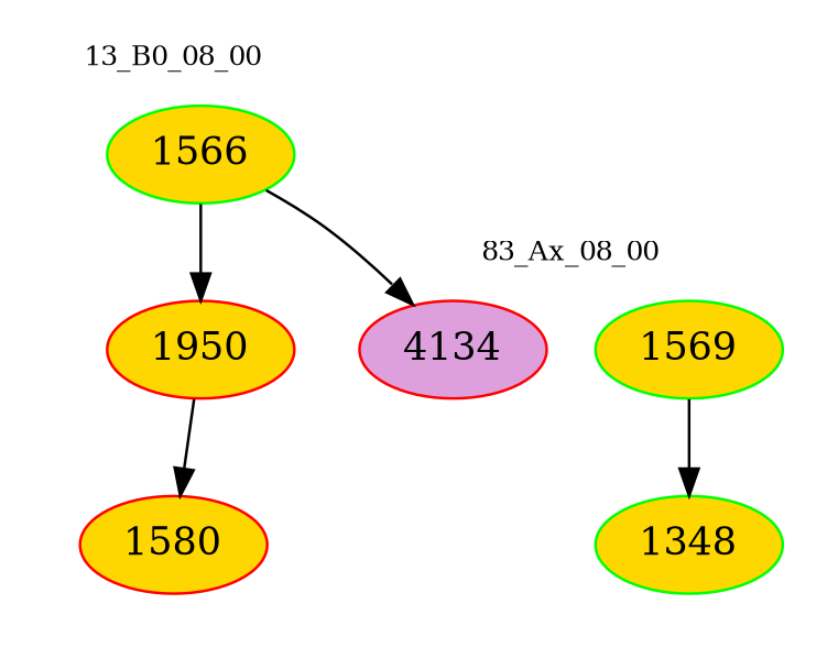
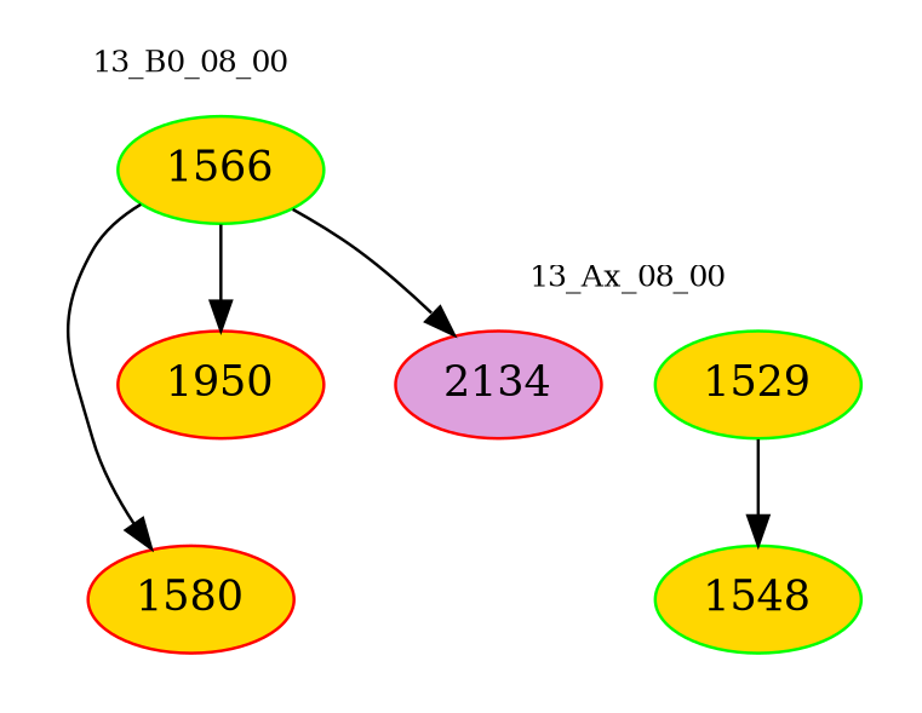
  digraph {
    node [color=green fillcolor=gold style=filled]
    edge [color=black]
-   n1 [label=1569]
-   n2 [color=red fillcolor=plum label=4134]
-   n3 [label=1348]
+   n1 [label=1529]
+   n2 [color=red fillcolor=plum label=2134]
+   n3 [label=1548]
    n4 [label=1566]
    n5 [color=red label=1580]
    n6 [color=red label=1950]
    subgraph cluster_1 {
      color=white
      fontsize=10
-     label="83_Ax_08_00"
+     label="13_Ax_08_00"
      n1
      n2
      n3
    }
    subgraph cluster_2 {
      color=white
      fontsize=10
      label="13_B0_08_00"
      n4
      n5
      n6
    }
    n1 -> n3
    n4 -> n2
-   n6 -> n5
+   n4 -> n5
    n4 -> n6
  }
